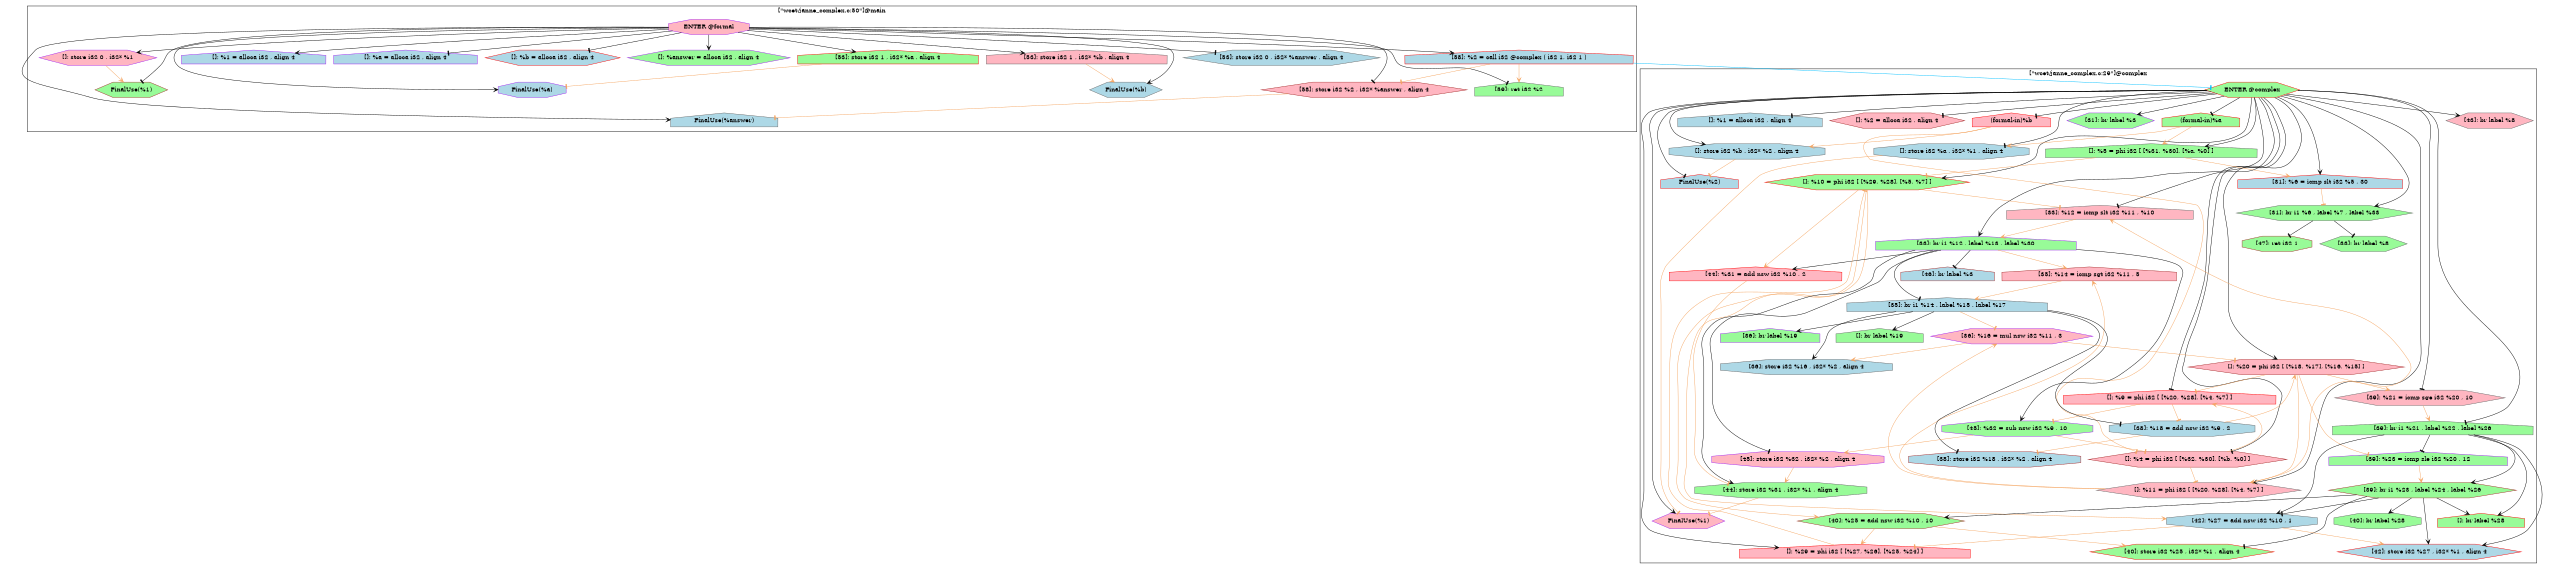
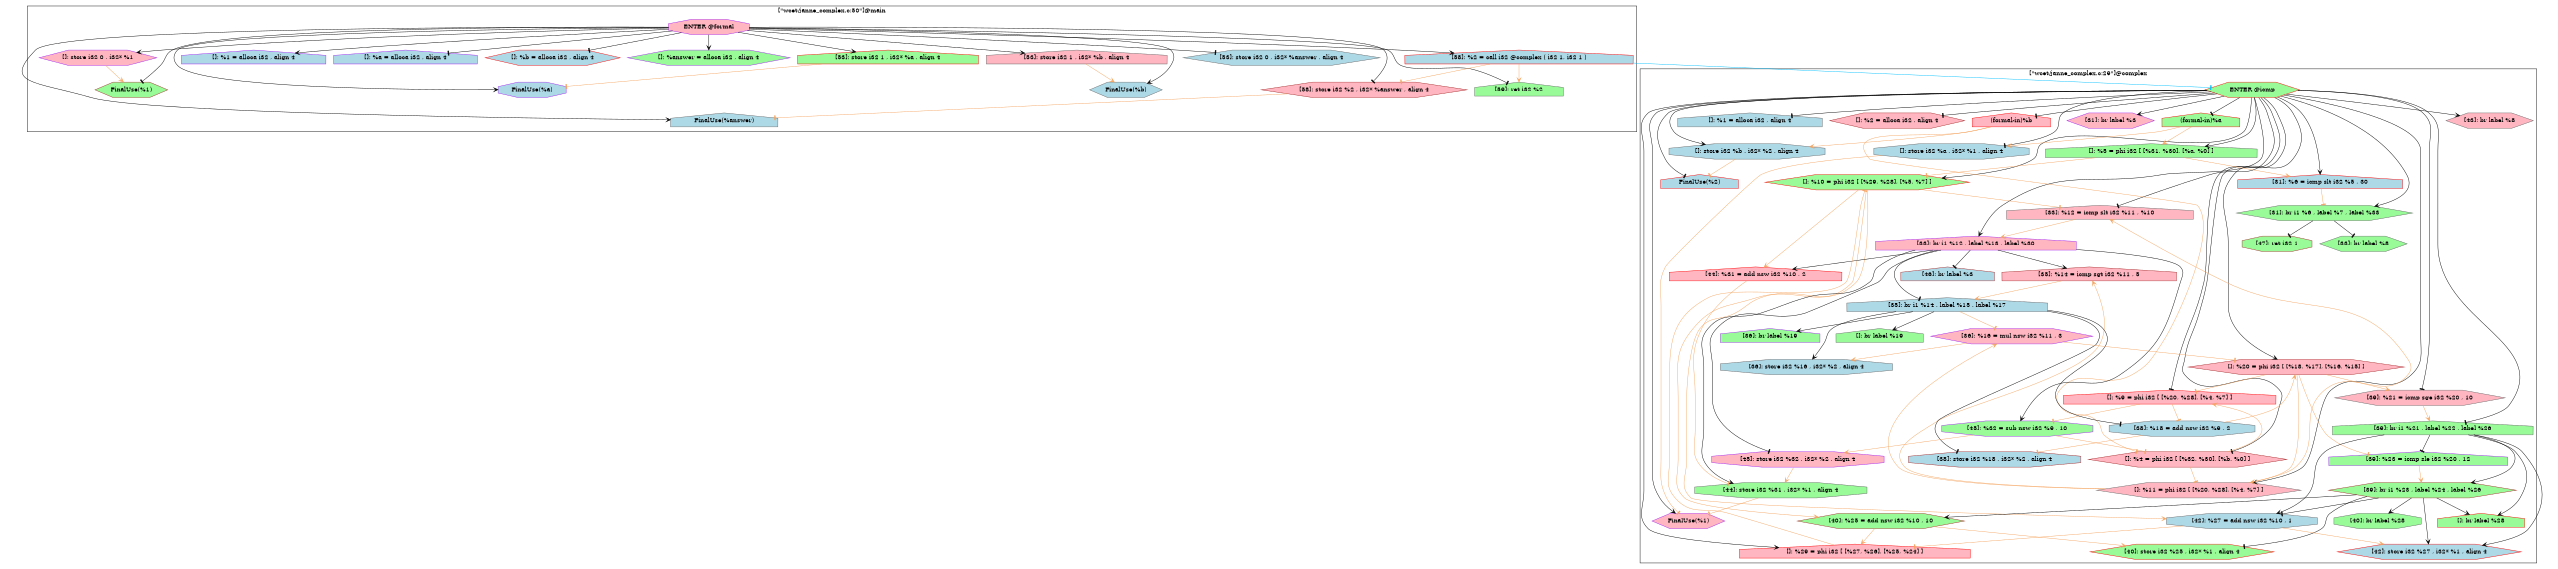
  digraph {
    node [color=gray40 fillcolor=palegreen shape=house style=filled]
    edge [arrowhead=vee color=black]
    n1 [color=purple fillcolor=lightpink label="FinalUse(%1)" shape=hexagon]
    n2 [color=red fillcolor=lightblue label="FinalUse(%2)"]
-   n3 [color=red label="ENTER @complex" shape=hexagon]
+   n3 [color=red label="ENTER @icmp" shape=hexagon]
    n4 [color=red label="(formal-in)%a"]
    n5 [color=red fillcolor=lightpink label="(formal-in)%b"]
    n6 [fillcolor=lightblue label="[]: %1 = alloca i32 , align 4"]
    n7 [color=brown fillcolor=lightpink label="[]: %2 = alloca i32 , align 4" shape=hexagon]
    n8 [fillcolor=lightblue label="[]: store i32 %a , i32* %1 , align 4" shape=octagon]
    n9 [fillcolor=lightblue label="[]: store i32 %b , i32* %2 , align 4" shape=octagon]
-   n10 [color=purple label="[31]: br label %3" shape=hexagon]
+   n10 [color=purple fillcolor=lightpink label="[31]: br label %3" shape=hexagon]
    n11 [color=brown fillcolor=lightpink label="[]: %4 = phi i32 [ [%32, %30], [%b, %0] ]" shape=hexagon]
    n12 [label="[]: %5 = phi i32 [ [%31, %30], [%a, %0] ]"]
    n13 [color=red fillcolor=lightblue label="[31]: %6 = icmp slt i32 %5 , 30"]
    n14 [label="[31]: br i1 %6 , label %7 , label %33" shape=hexagon]
    n15 [label="[33]: br label %8" shape=hexagon]
    n16 [color=red fillcolor=lightpink label="[]: %9 = phi i32 [ [%20, %28], [%4, %7] ]"]
    n17 [color=red label="[]: %10 = phi i32 [ [%29, %28], [%5, %7] ]" shape=hexagon]
    n18 [fillcolor=lightpink label="[]: %11 = phi i32 [ [%20, %28], [%4, %7] ]" shape=hexagon]
    n19 [fillcolor=lightpink label="[33]: %12 = icmp slt i32 %11 , %10"]
-   n20 [color=purple label="[33]: br i1 %12 , label %13 , label %30"]
+   n20 [color=purple fillcolor=lightpink label="[33]: br i1 %12 , label %13 , label %30"]
    n21 [color=brown fillcolor=lightpink label="[35]: %14 = icmp sgt i32 %11 , 5"]
    n22 [fillcolor=lightblue label="[35]: br i1 %14 , label %15 , label %17"]
    n23 [color=purple fillcolor=lightpink label="[36]: %16 = mul nsw i32 %11 , 3" shape=hexagon]
    n24 [fillcolor=lightblue label="[36]: store i32 %16 , i32* %2 , align 4" shape=octagon]
    n25 [color=purple label="[36]: br label %19"]
    n26 [fillcolor=lightblue label="[38]: %18 = add nsw i32 %9 , 2" shape=octagon]
    n27 [color=brown fillcolor=lightblue label="[38]: store i32 %18 , i32* %2 , align 4" shape=octagon]
    n28 [label="[]: br label %19"]
    n29 [color=brown fillcolor=lightpink label="[]: %20 = phi i32 [ [%18, %17], [%16, %15] ]" shape=hexagon]
    n30 [fillcolor=lightpink label="[39]: %21 = icmp sge i32 %20 , 10" shape=hexagon]
    n31 [label="[39]: br i1 %21 , label %22 , label %26"]
    n32 [color=purple label="[39]: %23 = icmp sle i32 %20 , 12"]
    n33 [color=brown label="[39]: br i1 %23 , label %24 , label %26" shape=hexagon]
    n34 [color=brown label="[40]: %25 = add nsw i32 %10 , 10" shape=hexagon]
    n35 [color=red label="[40]: store i32 %25 , i32* %1 , align 4" shape=hexagon]
    n36 [label="[40]: br label %28" shape=octagon]
    n37 [fillcolor=lightblue label="[42]: %27 = add nsw i32 %10 , 1" shape=octagon]
    n38 [color=red fillcolor=lightblue label="[42]: store i32 %27 , i32* %1 , align 4" shape=hexagon]
    n39 [color=red label="[]: br label %28"]
    n40 [color=red fillcolor=lightpink label="[]: %29 = phi i32 [ [%27, %26], [%25, %24] ]"]
    n41 [fillcolor=lightpink label="[43]: br label %8" shape=hexagon]
    n42 [color=red fillcolor=lightpink label="[44]: %31 = add nsw i32 %10 , 2"]
    n43 [label="[44]: store i32 %31 , i32* %1 , align 4" shape=octagon]
    n44 [color=purple label="[45]: %32 = sub nsw i32 %9 , 10" shape=octagon]
    n45 [color=purple fillcolor=lightpink label="[45]: store i32 %32 , i32* %2 , align 4" shape=octagon]
    n46 [color=brown fillcolor=lightblue label="[46]: br label %3"]
    n47 [color=brown label="[47]: ret i32 1" shape=octagon]
    n48 [color=brown label="FinalUse(%1)" shape=hexagon]
    n49 [color=purple fillcolor=lightblue label="FinalUse(%a)" shape=octagon]
    n50 [fillcolor=lightblue label="FinalUse(%b)" shape=hexagon]
    n51 [fillcolor=lightblue label="FinalUse(%answer)"]
    n52 [color=purple fillcolor=lightpink label="ENTER @formal" shape=octagon]
    n53 [color=purple fillcolor=lightblue label="[]: %1 = alloca i32 , align 4"]
    n54 [color=purple fillcolor=lightblue label="[]: %a = alloca i32 , align 4"]
    n55 [color=red fillcolor=lightblue label="[]: %b = alloca i32 , align 4" shape=hexagon]
    n56 [color=purple label="[]: %answer = alloca i32 , align 4" shape=hexagon]
    n57 [color=purple fillcolor=lightpink label="[]: store i32 0 , i32* %1" shape=hexagon]
    n58 [color=red label="[53]: store i32 1 , i32* %a , align 4"]
    n59 [fillcolor=lightpink label="[53]: store i32 1 , i32* %b , align 4"]
    n60 [fillcolor=lightblue label="[53]: store i32 0 , i32* %answer , align 4" shape=hexagon]
    n61 [color=red fillcolor=lightblue label="[58]: %2 = call i32 @complex ( i32 1, i32 1 )"]
    n62 [color=brown fillcolor=lightpink label="[58]: store i32 %2 , i32* %answer , align 4" shape=hexagon]
    n63 [label="[59]: ret i32 %2"]
    subgraph cluster_1 {
      label="[\"wcet/janne_complex.c:29\"]@complex"
      n1
      n2
      n3
      n4
      n5
      n6
      n7
      n8
      n9
      n10
      n11
      n12
      n13
      n14
      n15
      n16
      n17
      n18
      n19
      n20
      n21
      n22
      n23
      n24
      n25
      n26
      n27
      n28
      n29
      n30
      n31
      n32
      n33
      n34
      n35
      n36
      n37
      n38
      n39
      n40
      n41
      n42
      n43
      n44
      n45
      n46
      n47
    }
    subgraph cluster_2 {
      label="[\"wcet/janne_complex.c:50\"]@main"
      n48
      n49
      n50
      n51
      n52
      n53
      n54
      n55
      n56
      n57
      n58
      n59
      n60
      n61
      n62
      n63
    }
    n3 -> n1
    n3 -> n2 [arrowhead=tee]
    n3 -> n4 [arrowhead=tee]
    n3 -> n5 [arrowhead=tee]
    n3 -> n6 [arrowhead=tee]
    n3 -> n7 [arrowhead=tee]
    n3 -> n8 [arrowhead=tee]
    n3 -> n9
    n3 -> n10
    n3 -> n11 [arrowhead=tee]
    n3 -> n12
    n3 -> n13
    n3 -> n14
    n3 -> n16 [arrowhead=tee]
    n3 -> n17
    n3 -> n18
    n3 -> n19 [arrowhead=tee]
    n3 -> n20
    n3 -> n29
    n3 -> n30 [arrowhead=tee]
    n3 -> n31 [arrowhead=tee]
    n3 -> n40
    n3 -> n41
    n4 -> n8 [color=sandybrown]
    n4 -> n12 [color=sandybrown]
    n5 -> n9 [color=sandybrown]
    n5 -> n11 [arrowhead=tee color=sandybrown]
    n8 -> n1 [arrowhead=tee color=sandybrown]
    n9 -> n2 [arrowhead=tee color=sandybrown]
    n11 -> n16 [color=sandybrown]
    n11 -> n18 [arrowhead=tee color=sandybrown]
    n12 -> n13 [color=sandybrown]
    n12 -> n17 [arrowhead=tee color=sandybrown]
    n13 -> n14 [arrowhead=tee color=sandybrown]
    n14 -> n15 [arrowhead=tee]
    n14 -> n47 [arrowhead=tee]
    n16 -> n26 [arrowhead=tee color=sandybrown]
    n16 -> n44 [arrowhead=tee color=sandybrown]
    n17 -> n19 [arrowhead=tee color=sandybrown]
    n17 -> n34 [color=sandybrown]
    n17 -> n37 [color=sandybrown]
    n17 -> n42 [color=sandybrown]
    n18 -> n19 [color=sandybrown]
    n18 -> n21 [color=sandybrown]
    n18 -> n23 [color=sandybrown]
    n19 -> n20 [color=sandybrown]
-   n20 -> n21 [color=sandybrown]
+   n20 -> n21
    n20 -> n22 [arrowhead=tee]
    n20 -> n42
    n20 -> n43
    n20 -> n44
    n20 -> n45 [arrowhead=tee]
    n20 -> n46 [arrowhead=tee]
    n21 -> n22 [color=sandybrown]
    n22 -> n23 [arrowhead=tee color=sandybrown]
    n22 -> n24
    n22 -> n25
    n22 -> n26 [arrowhead=tee]
    n22 -> n27 [arrowhead=tee]
    n22 -> n28
    n23 -> n24 [color=sandybrown]
    n23 -> n29 [arrowhead=tee color=sandybrown]
    n26 -> n27 [arrowhead=tee color=sandybrown]
    n26 -> n29 [color=sandybrown]
    n29 -> n16 [arrowhead=tee color=sandybrown]
    n29 -> n18 [color=sandybrown]
    n29 -> n30 [color=sandybrown]
    n29 -> n32 [arrowhead=tee color=sandybrown]
    n30 -> n31 [color=sandybrown]
    n31 -> n32 [arrowhead=tee]
    n31 -> n33
    n31 -> n37
    n31 -> n38
    n31 -> n39
    n32 -> n33 [color=sandybrown]
    n33 -> n34
    n33 -> n35 [arrowhead=tee]
    n33 -> n36
    n33 -> n37 [arrowhead=tee]
    n33 -> n38
    n33 -> n39
    n34 -> n35 [color=sandybrown]
    n34 -> n40 [color=sandybrown]
    n37 -> n38 [color=sandybrown]
    n37 -> n40 [arrowhead=tee color=sandybrown]
    n40 -> n17 [arrowhead=tee color=sandybrown]
    n42 -> n43 [arrowhead=tee color=sandybrown]
    n43 -> n1 [arrowhead=tee color=sandybrown]
    n44 -> n11 [arrowhead=tee color=sandybrown]
    n44 -> n45 [color=sandybrown]
    n45 -> n43 [color=sandybrown]
    n52 -> n48 [arrowhead=tee]
    n52 -> n49
    n52 -> n50
    n52 -> n51
    n52 -> n53
    n52 -> n54 [arrowhead=tee]
    n52 -> n55 [arrowhead=tee]
    n52 -> n56
    n52 -> n57
    n52 -> n58
    n52 -> n59
    n52 -> n60 [arrowhead=tee]
    n52 -> n61
    n52 -> n62 [arrowhead=tee]
    n52 -> n63 [arrowhead=tee]
    n57 -> n48 [color=sandybrown]
    n58 -> n49 [arrowhead=tee color=sandybrown]
    n59 -> n50 [color=sandybrown]
    n61 -> n3 [arrowhead=tee color=deepskyblue]
    n61 -> n62 [arrowhead=tee color=sandybrown]
    n61 -> n63 [color=sandybrown]
    n62 -> n51 [arrowhead=tee color=sandybrown]
  }
